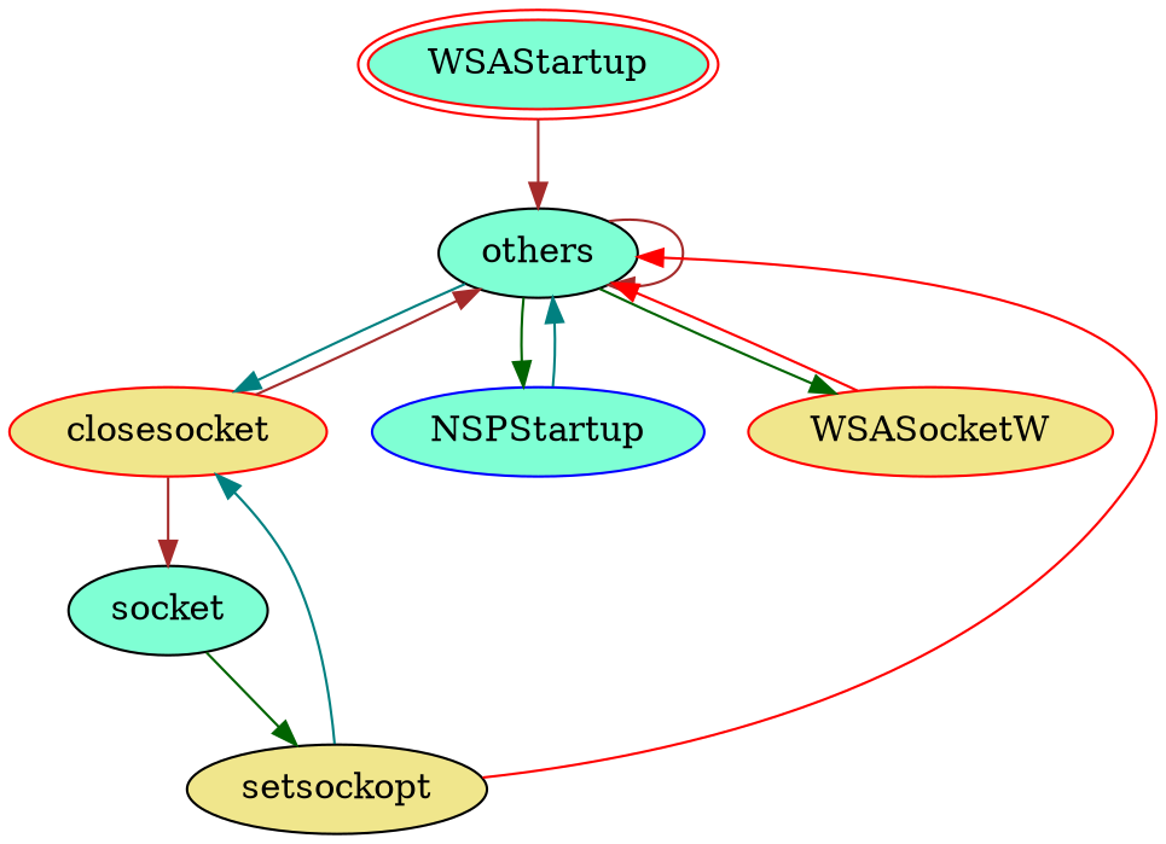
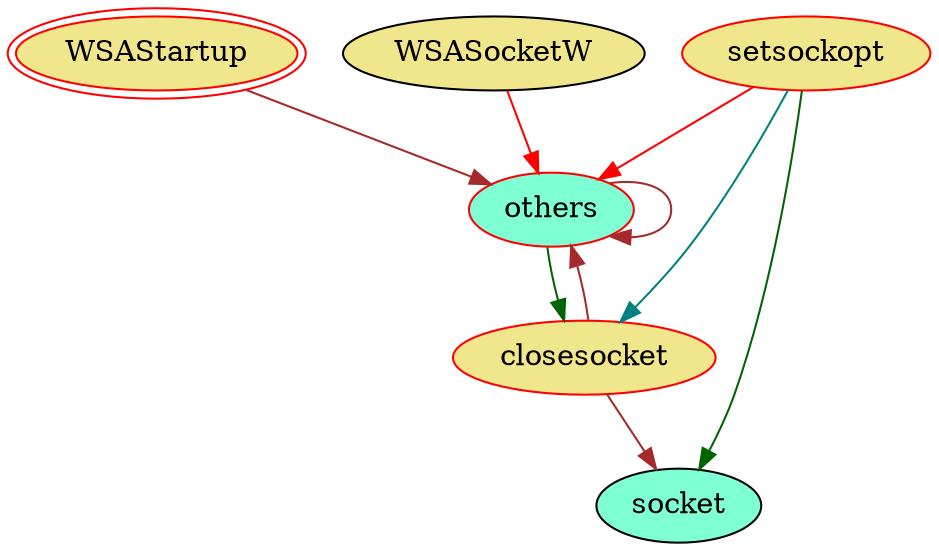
  digraph {
    node [color=red fillcolor=aquamarine style=filled]
    edge [color=brown]
-   n1 [label=WSAStartup peripheries=2]
-   n2 [color=black label=others]
+   n1 [fillcolor=khaki label=WSAStartup peripheries=2]
+   n2 [label=others]
    n3 [fillcolor=khaki label=closesocket]
-   n4 [color=blue label=NSPStartup]
-   n5 [fillcolor=khaki label=WSASocketW]
+   n5 [color=black fillcolor=khaki label=WSASocketW]
    n6 [color=black label=socket]
-   n7 [color=black fillcolor=khaki label=setsockopt]
+   n7 [fillcolor=khaki label=setsockopt]
    n1 -> n2
    n2 -> n2
-   n2 -> n3 [color=teal]
-   n2 -> n4 [color=darkgreen]
-   n2 -> n5 [color=darkgreen]
+   n2 -> n3 [color=darkgreen]
    n3 -> n2
    n3 -> n6
-   n4 -> n2 [color=teal]
    n5 -> n2 [color=red]
-   n6 -> n7 [color=darkgreen]
+   n7 -> n6 [color=darkgreen]
    n7 -> n2 [color=red]
    n7 -> n3 [color=teal]
  }
